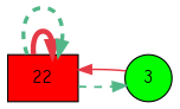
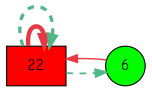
  digraph {
    rankdir=LR
    fontname="Comic Neue"
    node [style=filled fontname="Comic Neue"]
    edge [color="#e63946" fontname="Comic Neue"]
    n1 [fillcolor="#fe0000" label=22 shape=box]
-   n2 [fillcolor="#01fd00" label=3 shape=circle]
+   n2 [fillcolor="#01fd00" label=6 shape=circle]
    n1 -> n1 [penwidth=4.00]
    n1 -> n1 [color="#52b788" penwidth=3.00 style=dashed]
    n1 -> n2 [color="#52b788" penwidth=1.60 style=dashed]
    n2 -> n1 [penwidth=1.28]
  }
